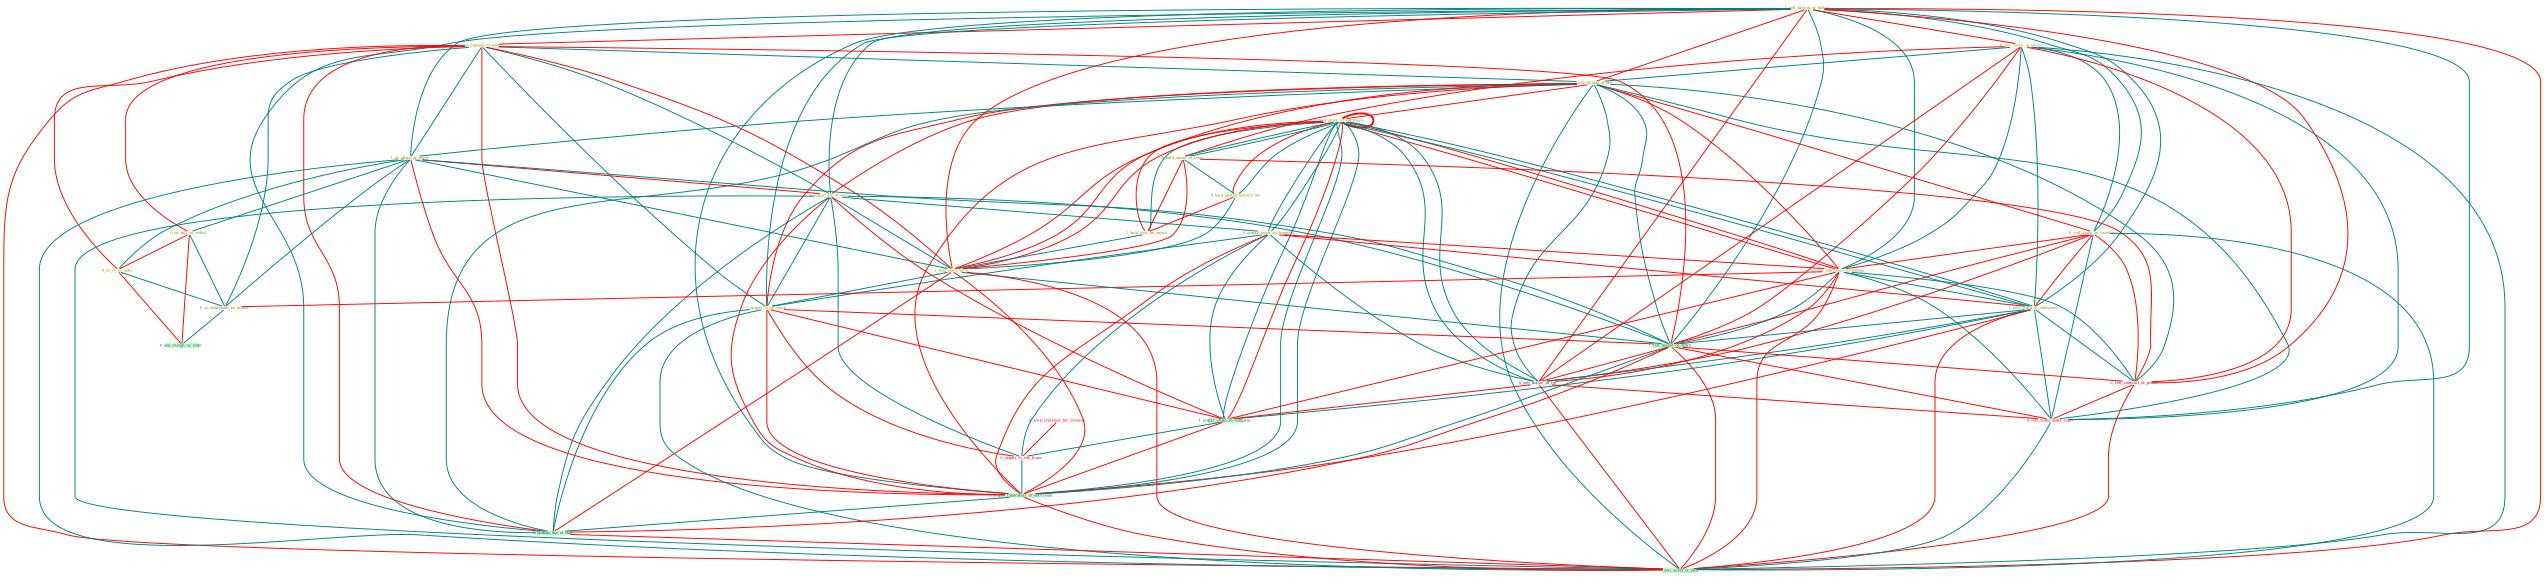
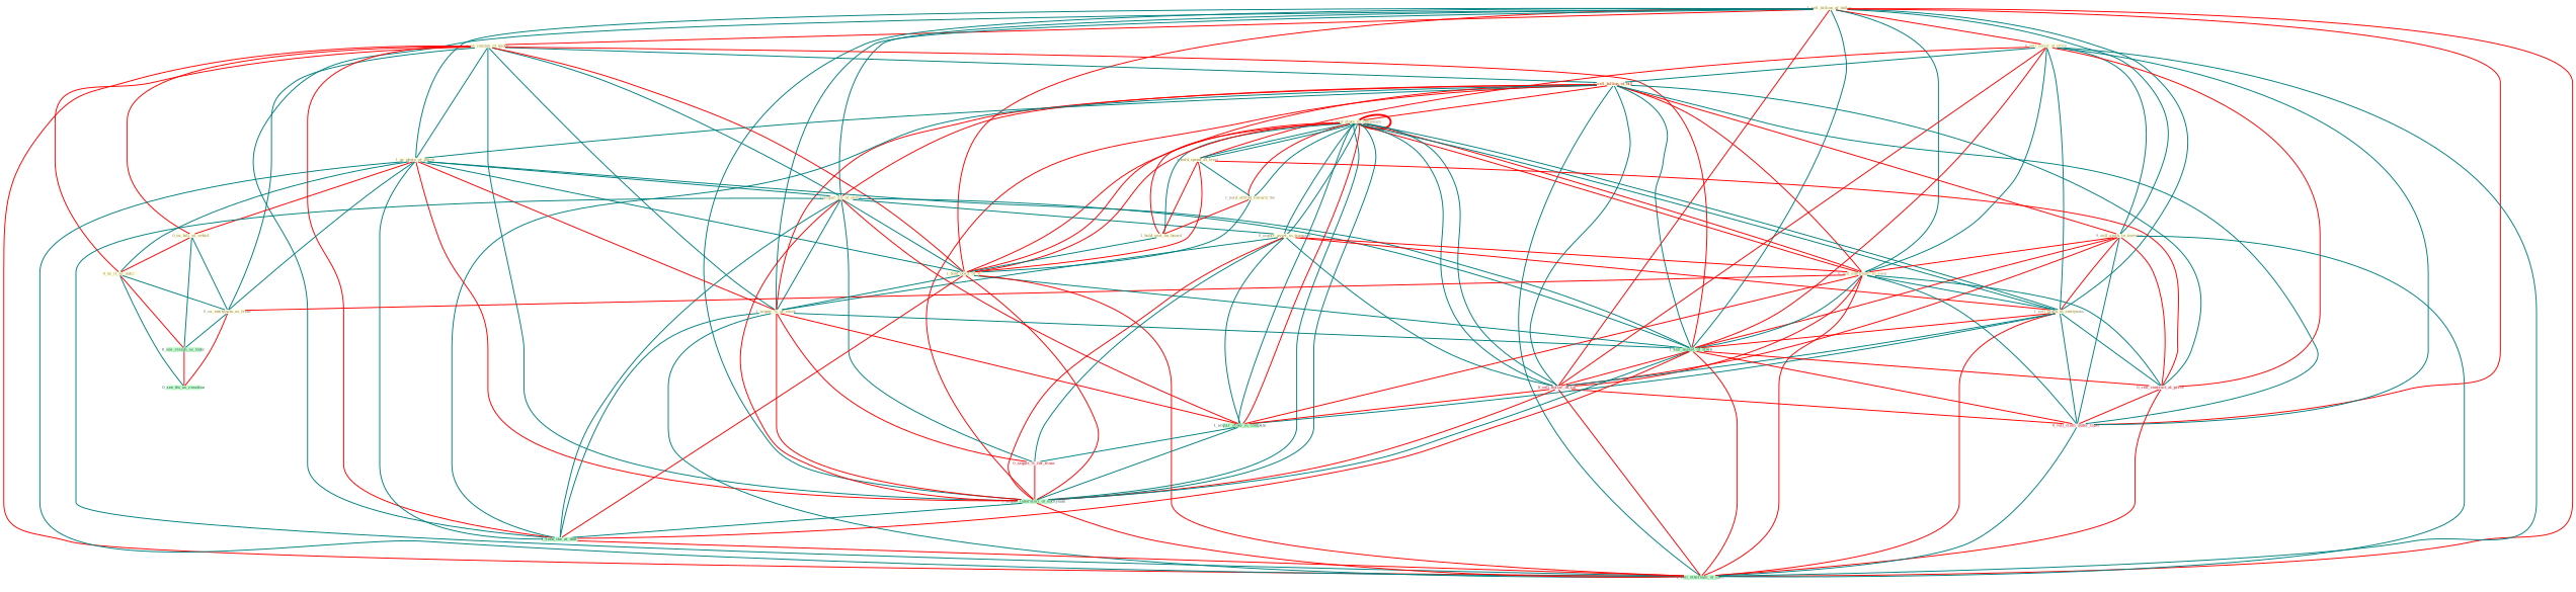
  graph {
    node [color="#ffffe0" fixedsize=true fontcolor="#8b7d6b" fontsize=4 shape=polygon style=filled]
    edge [color=teal w=1]
    "1_sell_billion_of_dollar " [height=.06 width=.5]
    "1_us_combin_of_quota " [height=.06 width=.5]
    "0_sell_secur_at_price " [height=.06 width=.5]
-   "1_sell_billion_of_bill " [height=.06 width=.5]
+   "1_sell_billion_of_bill " [fontcolor="#b22222" height=.06 width=.5]
    "1_us_photo_of_porch " [height=.06 width=.5]
    "1_acquir_all_of_share " [height=.06 width=.5]
    "1_hold_stake_in_entitynam " [height=.06 width=.5]
    "0_hold_spend_at_level " [height=.06 width=.5]
    "0_us_bill_as_vehicl " [height=.06 width=.5]
    "0_us_it_as_indic " [height=.06 width=.5]
-   "1_hold_attitud_toward_the " [height=.06 width=.5 label="9_hold_attitud_toward_the"]
+   "1_hold_attitud_toward_the " [height=.06 width=.5]
    "0_acquir_asset_in_transact " [height=.06 width=.5]
    "1_hold_seat_on_board " [height=.06 width=.5]
-   "0_sell_stock_to_investor " [height=.06 width=.5]
-   "0_sell_entitynam_in_bodega " [height=.06 width=.5]
+   "0_sell_stock_to_investor " [height=.06 width=.5 label="9_sell_stock_to_investor"]
+   "0_sell_entitynam_in_bodega " [height=.06 width=.5 label="0_sell_entitynam_in_seen"]
    "1_hold_posit_of_% " [height=.06 width=.5]
    "1_sell_stock_in_entitynam " [height=.06 width=.5]
-   "0_us_entitynam_as_model " [height=.06 width=.5]
+   "0_us_entitynam_as_model " [height=.06 width=.5 label="0_us_entitynam_as_franc"]
    "1_acquir_%_of_stock " [height=.06 width=.5]
-   "0_seek_classmat_for_reunion " [color="#fff0f5" fontcolor="#b22222" height=.06 width=.5]
-   "0_sell_dollar_in_lot " [color="#fff0f5" fontcolor="#2f4f4f" height=.06 width=.5]
+   "0_sell_dollar_in_lot " [color="#fff0f5" fontcolor="#b22222" height=.06 width=.5]
    "0_acquir_%_for_franc " [color="#fff0f5" fontcolor="#b22222" height=.06 width=.5]
    "0_sell_contract_at_price " [color="#fff0f5" fontcolor="#b22222" height=.06 width=.5]
    "0_sell_cloth_under_label " [color="#fff0f5" fontcolor="#b22222" height=.06 width=.5]
    "1_sell_basket_of_stock " [color="#BDFCC9" fontcolor="#2f4f4f" height=.06 width=.5]
    "1_acquir_laboratori_of_entitynam " [color="#BDFCC9" fontcolor="#2f4f4f" height=.06 width=.5]
-   "1_seen_the_of_that " [color="#BDFCC9" fontcolor="#2f4f4f" height=.06 width=.5 label="1_bodega_the_of_that"]
-   "1_sell_othernum_of_offic " [color="#BDFCC9" fontcolor="#2f4f4f" height=.06 width=.5 label="1_sell_asset_of_offic"]
+   "1_seen_the_of_that " [color="#BDFCC9" fontcolor="#2f4f4f" height=.06 width=.5]
+   "1_sell_othernum_of_offic " [color="#BDFCC9" fontcolor="#2f4f4f" height=.06 width=.5]
    "1_acquir_stake_in_compani " [color="#BDFCC9" fontcolor="#2f4f4f" height=.06 width=.5]
    "0_see_resign_as_indic " [color="#BDFCC9" fontcolor="#2f4f4f" height=.06 width=.5]
+   "0_see_thi_as_reaction " [color="#BDFCC9" fontcolor="#2f4f4f" height=.06 width=.5]
    subgraph sub_1 {
      "1_sell_billion_of_dollar "
      "1_us_combin_of_quota "
      "0_sell_secur_at_price "
      "1_sell_billion_of_bill "
      "1_us_photo_of_porch "
      "1_acquir_all_of_share "
      "1_hold_stake_in_entitynam "
      "0_hold_spend_at_level "
      "0_us_bill_as_vehicl "
      "0_us_it_as_indic "
      "1_hold_attitud_toward_the "
      "0_acquir_asset_in_transact "
      "1_hold_seat_on_board "
      "0_sell_stock_to_investor "
      "0_sell_entitynam_in_bodega "
      "1_hold_posit_of_% "
      "1_sell_stock_in_entitynam "
      "0_us_entitynam_as_model "
      "1_acquir_%_of_stock "
    }
    subgraph sub_2 {
-     "0_seek_classmat_for_reunion "
      "0_sell_dollar_in_lot "
      "0_acquir_%_for_franc "
      "0_sell_contract_at_price "
      "0_sell_cloth_under_label "
    }
    "1_sell_billion_of_dollar " -- "1_us_combin_of_quota " [color=red]
    "1_sell_billion_of_dollar " -- "0_sell_secur_at_price " [color=red]
-   "1_sell_billion_of_dollar " -- "1_sell_billion_of_bill " [color=red w=3]
    "1_sell_billion_of_dollar " -- "1_us_photo_of_porch "
    "1_sell_billion_of_dollar " -- "1_acquir_all_of_share "
    "1_sell_billion_of_dollar " -- "0_sell_stock_to_investor "
    "1_sell_billion_of_dollar " -- "0_sell_entitynam_in_bodega "
    "1_sell_billion_of_dollar " -- "1_hold_posit_of_% " [color=red]
    "1_sell_billion_of_dollar " -- "1_sell_stock_in_entitynam "
    "1_sell_billion_of_dollar " -- "1_acquir_%_of_stock "
    "1_sell_billion_of_dollar " -- "0_sell_dollar_in_lot " [color=red]
-   "1_sell_billion_of_dollar " -- "0_sell_contract_at_price " [color=red]
-   "1_sell_billion_of_dollar " -- "0_sell_cloth_under_label "
+   "1_sell_billion_of_dollar " -- "0_sell_cloth_under_label " [color=red]
    "1_sell_billion_of_dollar " -- "1_sell_basket_of_stock " [w=2]
    "1_sell_billion_of_dollar " -- "1_acquir_laboratori_of_entitynam "
    "1_sell_billion_of_dollar " -- "1_seen_the_of_that "
    "1_sell_billion_of_dollar " -- "1_sell_othernum_of_offic " [color=red w=2]
    "1_us_combin_of_quota " -- "1_sell_billion_of_bill "
    "1_us_combin_of_quota " -- "1_us_photo_of_porch " [w=2]
    "1_us_combin_of_quota " -- "1_acquir_all_of_share "
    "1_us_combin_of_quota " -- "0_us_bill_as_vehicl " [color=red]
    "1_us_combin_of_quota " -- "0_us_it_as_indic " [color=red]
    "1_us_combin_of_quota " -- "1_hold_posit_of_% " [color=red]
    "1_us_combin_of_quota " -- "0_us_entitynam_as_model "
    "1_us_combin_of_quota " -- "1_acquir_%_of_stock "
    "1_us_combin_of_quota " -- "1_sell_basket_of_stock " [color=red]
-   "1_us_combin_of_quota " -- "1_acquir_laboratori_of_entitynam " [color=red]
+   "1_us_combin_of_quota " -- "1_acquir_laboratori_of_entitynam "
    "1_us_combin_of_quota " -- "1_seen_the_of_that " [color=red]
    "1_us_combin_of_quota " -- "1_sell_othernum_of_offic " [color=red]
    "0_sell_secur_at_price " -- "1_sell_billion_of_bill "
    "0_sell_secur_at_price " -- "0_hold_spend_at_level " [color=red]
    "0_sell_secur_at_price " -- "0_sell_stock_to_investor "
    "0_sell_secur_at_price " -- "0_sell_entitynam_in_bodega "
    "0_sell_secur_at_price " -- "1_sell_stock_in_entitynam "
    "0_sell_secur_at_price " -- "0_sell_dollar_in_lot " [color=red]
    "0_sell_secur_at_price " -- "0_sell_contract_at_price " [color=red w=3]
    "0_sell_secur_at_price " -- "0_sell_cloth_under_label "
    "0_sell_secur_at_price " -- "1_sell_basket_of_stock " [color=red]
    "0_sell_secur_at_price " -- "1_sell_othernum_of_offic "
    "1_sell_billion_of_bill " -- "1_us_photo_of_porch "
    "1_sell_billion_of_bill " -- "1_acquir_all_of_share " [color=red]
    "1_sell_billion_of_bill " -- "1_hold_stake_in_entitynam " [color=red]
    "1_sell_billion_of_bill " -- "0_sell_stock_to_investor " [color=red]
    "1_sell_billion_of_bill " -- "0_sell_entitynam_in_bodega " [color=red]
    "1_sell_billion_of_bill " -- "1_hold_posit_of_% " [color=red]
    "1_sell_billion_of_bill " -- "1_acquir_%_of_stock " [color=red]
    "1_sell_billion_of_bill " -- "0_sell_dollar_in_lot "
    "1_sell_billion_of_bill " -- "0_sell_contract_at_price "
    "1_sell_billion_of_bill " -- "0_sell_cloth_under_label "
    "1_sell_billion_of_bill " -- "1_sell_basket_of_stock " [w=2]
    "1_sell_billion_of_bill " -- "1_acquir_laboratori_of_entitynam " [color=red]
    "1_sell_billion_of_bill " -- "1_seen_the_of_that "
    "1_sell_billion_of_bill " -- "1_sell_othernum_of_offic " [w=2]
-   "1_us_photo_of_porch " -- "1_acquir_all_of_share " [color=red]
-   "1_us_photo_of_porch " -- "0_us_bill_as_vehicl "
+   "1_us_photo_of_porch " -- "1_acquir_all_of_share "
+   "1_us_photo_of_porch " -- "0_us_bill_as_vehicl " [color=red]
    "1_us_photo_of_porch " -- "0_us_it_as_indic "
    "1_us_photo_of_porch " -- "1_hold_posit_of_% "
    "1_us_photo_of_porch " -- "0_us_entitynam_as_model "
+   "1_us_photo_of_porch " -- "1_acquir_%_of_stock " [color=red]
    "1_us_photo_of_porch " -- "1_sell_basket_of_stock "
    "1_us_photo_of_porch " -- "1_acquir_laboratori_of_entitynam " [color=red]
    "1_us_photo_of_porch " -- "1_seen_the_of_that "
    "1_us_photo_of_porch " -- "1_sell_othernum_of_offic "
    "1_acquir_all_of_share " -- "0_acquir_asset_in_transact "
    "1_acquir_all_of_share " -- "1_hold_posit_of_% "
    "1_acquir_all_of_share " -- "1_acquir_%_of_stock " [w=2]
    "1_acquir_all_of_share " -- "0_acquir_%_for_franc "
    "1_acquir_all_of_share " -- "1_sell_basket_of_stock "
    "1_acquir_all_of_share " -- "1_acquir_laboratori_of_entitynam " [color=red w=2]
    "1_acquir_all_of_share " -- "1_seen_the_of_that "
    "1_acquir_all_of_share " -- "1_sell_othernum_of_offic "
    "1_acquir_all_of_share " -- "1_acquir_stake_in_compani " [color=red]
    "1_hold_stake_in_entitynam " -- "1_hold_stake_in_entitynam " [color=red style=bold w=4]
    "1_hold_stake_in_entitynam " -- "0_hold_spend_at_level "
    "1_hold_stake_in_entitynam " -- "1_hold_attitud_toward_the " [color=red]
    "1_hold_stake_in_entitynam " -- "1_hold_attitud_toward_the "
    "1_hold_stake_in_entitynam " -- "0_acquir_asset_in_transact "
    "1_hold_stake_in_entitynam " -- "0_acquir_asset_in_transact "
    "1_hold_stake_in_entitynam " -- "1_hold_seat_on_board " [color=red]
    "1_hold_stake_in_entitynam " -- "1_hold_seat_on_board "
    "1_hold_stake_in_entitynam " -- "0_sell_entitynam_in_bodega " [color=red]
    "1_hold_stake_in_entitynam " -- "0_sell_entitynam_in_bodega " [color=red]
    "1_hold_stake_in_entitynam " -- "1_hold_posit_of_% " [color=red]
    "1_hold_stake_in_entitynam " -- "1_hold_posit_of_% " [color=red]
    "1_hold_stake_in_entitynam " -- "1_sell_stock_in_entitynam " [w=2]
    "1_hold_stake_in_entitynam " -- "1_sell_stock_in_entitynam " [w=2]
    "1_hold_stake_in_entitynam " -- "0_sell_dollar_in_lot "
    "1_hold_stake_in_entitynam " -- "0_sell_dollar_in_lot "
    "1_hold_stake_in_entitynam " -- "1_acquir_laboratori_of_entitynam "
    "1_hold_stake_in_entitynam " -- "1_acquir_laboratori_of_entitynam "
    "1_hold_stake_in_entitynam " -- "1_acquir_stake_in_compani " [w=2]
    "1_hold_stake_in_entitynam " -- "1_acquir_stake_in_compani " [color=red w=2]
    "0_hold_spend_at_level " -- "1_hold_stake_in_entitynam "
    "0_hold_spend_at_level " -- "1_hold_attitud_toward_the "
    "0_hold_spend_at_level " -- "1_hold_seat_on_board " [color=red]
    "0_hold_spend_at_level " -- "1_hold_posit_of_% " [color=red]
    "0_hold_spend_at_level " -- "0_sell_contract_at_price " [color=red]
    "0_us_bill_as_vehicl " -- "0_us_it_as_indic " [color=red w=2]
    "0_us_bill_as_vehicl " -- "0_us_entitynam_as_model " [w=2]
-   "0_us_bill_as_vehicl " -- "0_see_resign_as_indic " [color=red]
+   "0_us_bill_as_vehicl " -- "0_see_resign_as_indic "
    "0_us_it_as_indic " -- "0_us_entitynam_as_model " [w=2]
    "0_us_it_as_indic " -- "0_see_resign_as_indic " [color=red w=2]
+   "0_us_it_as_indic " -- "0_see_thi_as_reaction "
    "1_hold_attitud_toward_the " -- "1_hold_seat_on_board " [color=red]
    "1_hold_attitud_toward_the " -- "1_hold_posit_of_% "
    "0_acquir_asset_in_transact " -- "0_sell_entitynam_in_bodega " [color=red]
    "0_acquir_asset_in_transact " -- "1_sell_stock_in_entitynam " [color=red]
    "0_acquir_asset_in_transact " -- "1_acquir_%_of_stock "
    "0_acquir_asset_in_transact " -- "0_sell_dollar_in_lot "
    "0_acquir_asset_in_transact " -- "0_acquir_%_for_franc "
    "0_acquir_asset_in_transact " -- "1_acquir_laboratori_of_entitynam " [color=red]
    "0_acquir_asset_in_transact " -- "1_acquir_stake_in_compani " [w=2]
    "1_hold_seat_on_board " -- "1_hold_posit_of_% "
    "0_sell_stock_to_investor " -- "0_sell_entitynam_in_bodega " [color=red]
    "0_sell_stock_to_investor " -- "1_sell_stock_in_entitynam " [color=red w=2]
    "0_sell_stock_to_investor " -- "0_sell_dollar_in_lot " [color=red]
    "0_sell_stock_to_investor " -- "0_sell_contract_at_price " [color=red]
    "0_sell_stock_to_investor " -- "0_sell_cloth_under_label "
    "0_sell_stock_to_investor " -- "1_sell_basket_of_stock " [color=red]
    "0_sell_stock_to_investor " -- "1_sell_othernum_of_offic "
    "0_sell_entitynam_in_bodega " -- "1_sell_stock_in_entitynam " [w=2]
    "0_sell_entitynam_in_bodega " -- "0_us_entitynam_as_model " [color=red]
    "0_sell_entitynam_in_bodega " -- "0_sell_dollar_in_lot " [color=red w=2]
    "0_sell_entitynam_in_bodega " -- "0_sell_contract_at_price "
    "0_sell_entitynam_in_bodega " -- "0_sell_cloth_under_label "
    "0_sell_entitynam_in_bodega " -- "1_sell_basket_of_stock "
    "0_sell_entitynam_in_bodega " -- "1_sell_othernum_of_offic " [color=red]
    "0_sell_entitynam_in_bodega " -- "1_acquir_stake_in_compani " [color=red]
    "1_hold_posit_of_% " -- "1_acquir_%_of_stock "
    "1_hold_posit_of_% " -- "1_sell_basket_of_stock "
    "1_hold_posit_of_% " -- "1_acquir_laboratori_of_entitynam " [color=red]
    "1_hold_posit_of_% " -- "1_seen_the_of_that " [color=red]
    "1_hold_posit_of_% " -- "1_sell_othernum_of_offic " [color=red]
    "1_sell_stock_in_entitynam " -- "0_sell_dollar_in_lot " [w=2]
    "1_sell_stock_in_entitynam " -- "0_sell_contract_at_price "
    "1_sell_stock_in_entitynam " -- "0_sell_cloth_under_label "
-   "1_sell_stock_in_entitynam " -- "1_sell_basket_of_stock "
-   "1_sell_stock_in_entitynam " -- "1_acquir_laboratori_of_entitynam " [color=red]
+   "1_sell_stock_in_entitynam " -- "1_sell_basket_of_stock " [color=red]
+   "0_sell_dollar_in_lot " -- "1_acquir_laboratori_of_entitynam " [color=red]
    "1_sell_stock_in_entitynam " -- "1_sell_othernum_of_offic " [color=red]
    "1_sell_stock_in_entitynam " -- "1_acquir_stake_in_compani "
    "0_us_entitynam_as_model " -- "0_see_resign_as_indic "
+   "0_us_entitynam_as_model " -- "0_see_thi_as_reaction " [color=red]
    "1_acquir_%_of_stock " -- "0_acquir_%_for_franc " [color=red w=2]
-   "1_acquir_%_of_stock " -- "1_sell_basket_of_stock " [color=red w=2]
+   "1_acquir_%_of_stock " -- "1_sell_basket_of_stock " [w=2]
    "1_acquir_%_of_stock " -- "1_acquir_laboratori_of_entitynam " [color=red w=2]
    "1_acquir_%_of_stock " -- "1_seen_the_of_that "
    "1_acquir_%_of_stock " -- "1_sell_othernum_of_offic "
    "1_acquir_%_of_stock " -- "1_acquir_stake_in_compani " [color=red]
-   "0_seek_classmat_for_reunion " -- "0_acquir_%_for_franc " [color=red]
    "0_sell_dollar_in_lot " -- "0_sell_cloth_under_label " [color=red]
    "0_sell_dollar_in_lot " -- "1_sell_othernum_of_offic " [color=red]
    "0_sell_dollar_in_lot " -- "1_acquir_stake_in_compani " [color=red]
-   "0_acquir_%_for_franc " -- "1_acquir_laboratori_of_entitynam "
+   "0_acquir_%_for_franc " -- "1_acquir_laboratori_of_entitynam " [color=red]
    "0_sell_contract_at_price " -- "0_sell_cloth_under_label " [color=red]
    "0_sell_contract_at_price " -- "1_sell_othernum_of_offic " [color=red]
    "0_sell_cloth_under_label " -- "1_sell_othernum_of_offic "
    "1_sell_basket_of_stock " -- "0_sell_dollar_in_lot " [color=red]
    "1_sell_basket_of_stock " -- "0_sell_contract_at_price " [color=red]
    "1_sell_basket_of_stock " -- "0_sell_cloth_under_label " [color=red]
    "1_sell_basket_of_stock " -- "1_acquir_laboratori_of_entitynam "
    "1_sell_basket_of_stock " -- "1_seen_the_of_that " [color=red]
    "1_sell_basket_of_stock " -- "1_sell_othernum_of_offic " [color=red w=2]
    "1_acquir_laboratori_of_entitynam " -- "1_seen_the_of_that "
    "1_acquir_laboratori_of_entitynam " -- "1_sell_othernum_of_offic " [color=red]
    "1_seen_the_of_that " -- "1_sell_othernum_of_offic " [color=red]
    "1_acquir_stake_in_compani " -- "0_acquir_%_for_franc "
-   "1_acquir_stake_in_compani " -- "1_acquir_laboratori_of_entitynam " [color=red]
+   "1_acquir_stake_in_compani " -- "1_acquir_laboratori_of_entitynam "
+   "0_see_resign_as_indic " -- "0_see_thi_as_reaction " [color=red w=2]
  }
